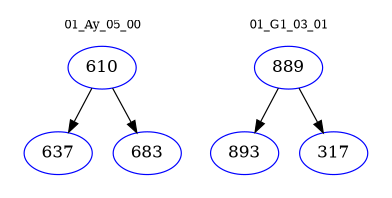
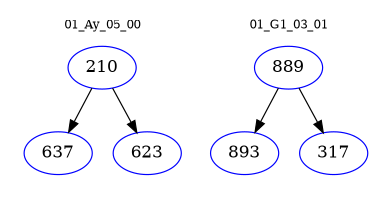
  digraph {
    node [color=blue]
    edge [color=black]
-   n1 [label=610]
+   n1 [label=210]
    n2 [label=637]
-   n3 [label=683]
+   n3 [label=623]
    n4 [label=889]
    n5 [label=893]
    n6 [label=317]
    subgraph cluster_1 {
      color=white
      fontsize=10
      label="01_Ay_05_00"
      n1
      n2
      n3
    }
    subgraph cluster_2 {
      color=white
      fontsize=10
      label="01_G1_03_01"
      n4
      n5
      n6
    }
    n1 -> n2
    n1 -> n3
    n4 -> n5
    n4 -> n6
  }
